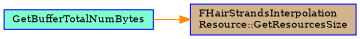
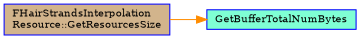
  digraph {
    rankdir=LR
    fontname="DejaVu Serif"
    node [color=blue fontname="DejaVu Serif" fontsize=10 shape=box style=filled]
    n1 [fillcolor=tan fontcolor=black height=0.2 label="FHairStrandsInterpolation\lResource::GetResourcesSize" width=0.4]
    n2 [fillcolor=aquamarine height=0.2 label=GetBufferTotalNumBytes width=0.4]
-   n2 -> n1 [color=darkorange fontname="DejaVu Serif" fontsize=10 labelfontname=Helvetica labelfontsize=10 style=solid]
+   n1 -> n2 [color=darkorange fontname="DejaVu Serif" fontsize=10 labelfontname=Helvetica labelfontsize=10 style=solid]
  }
